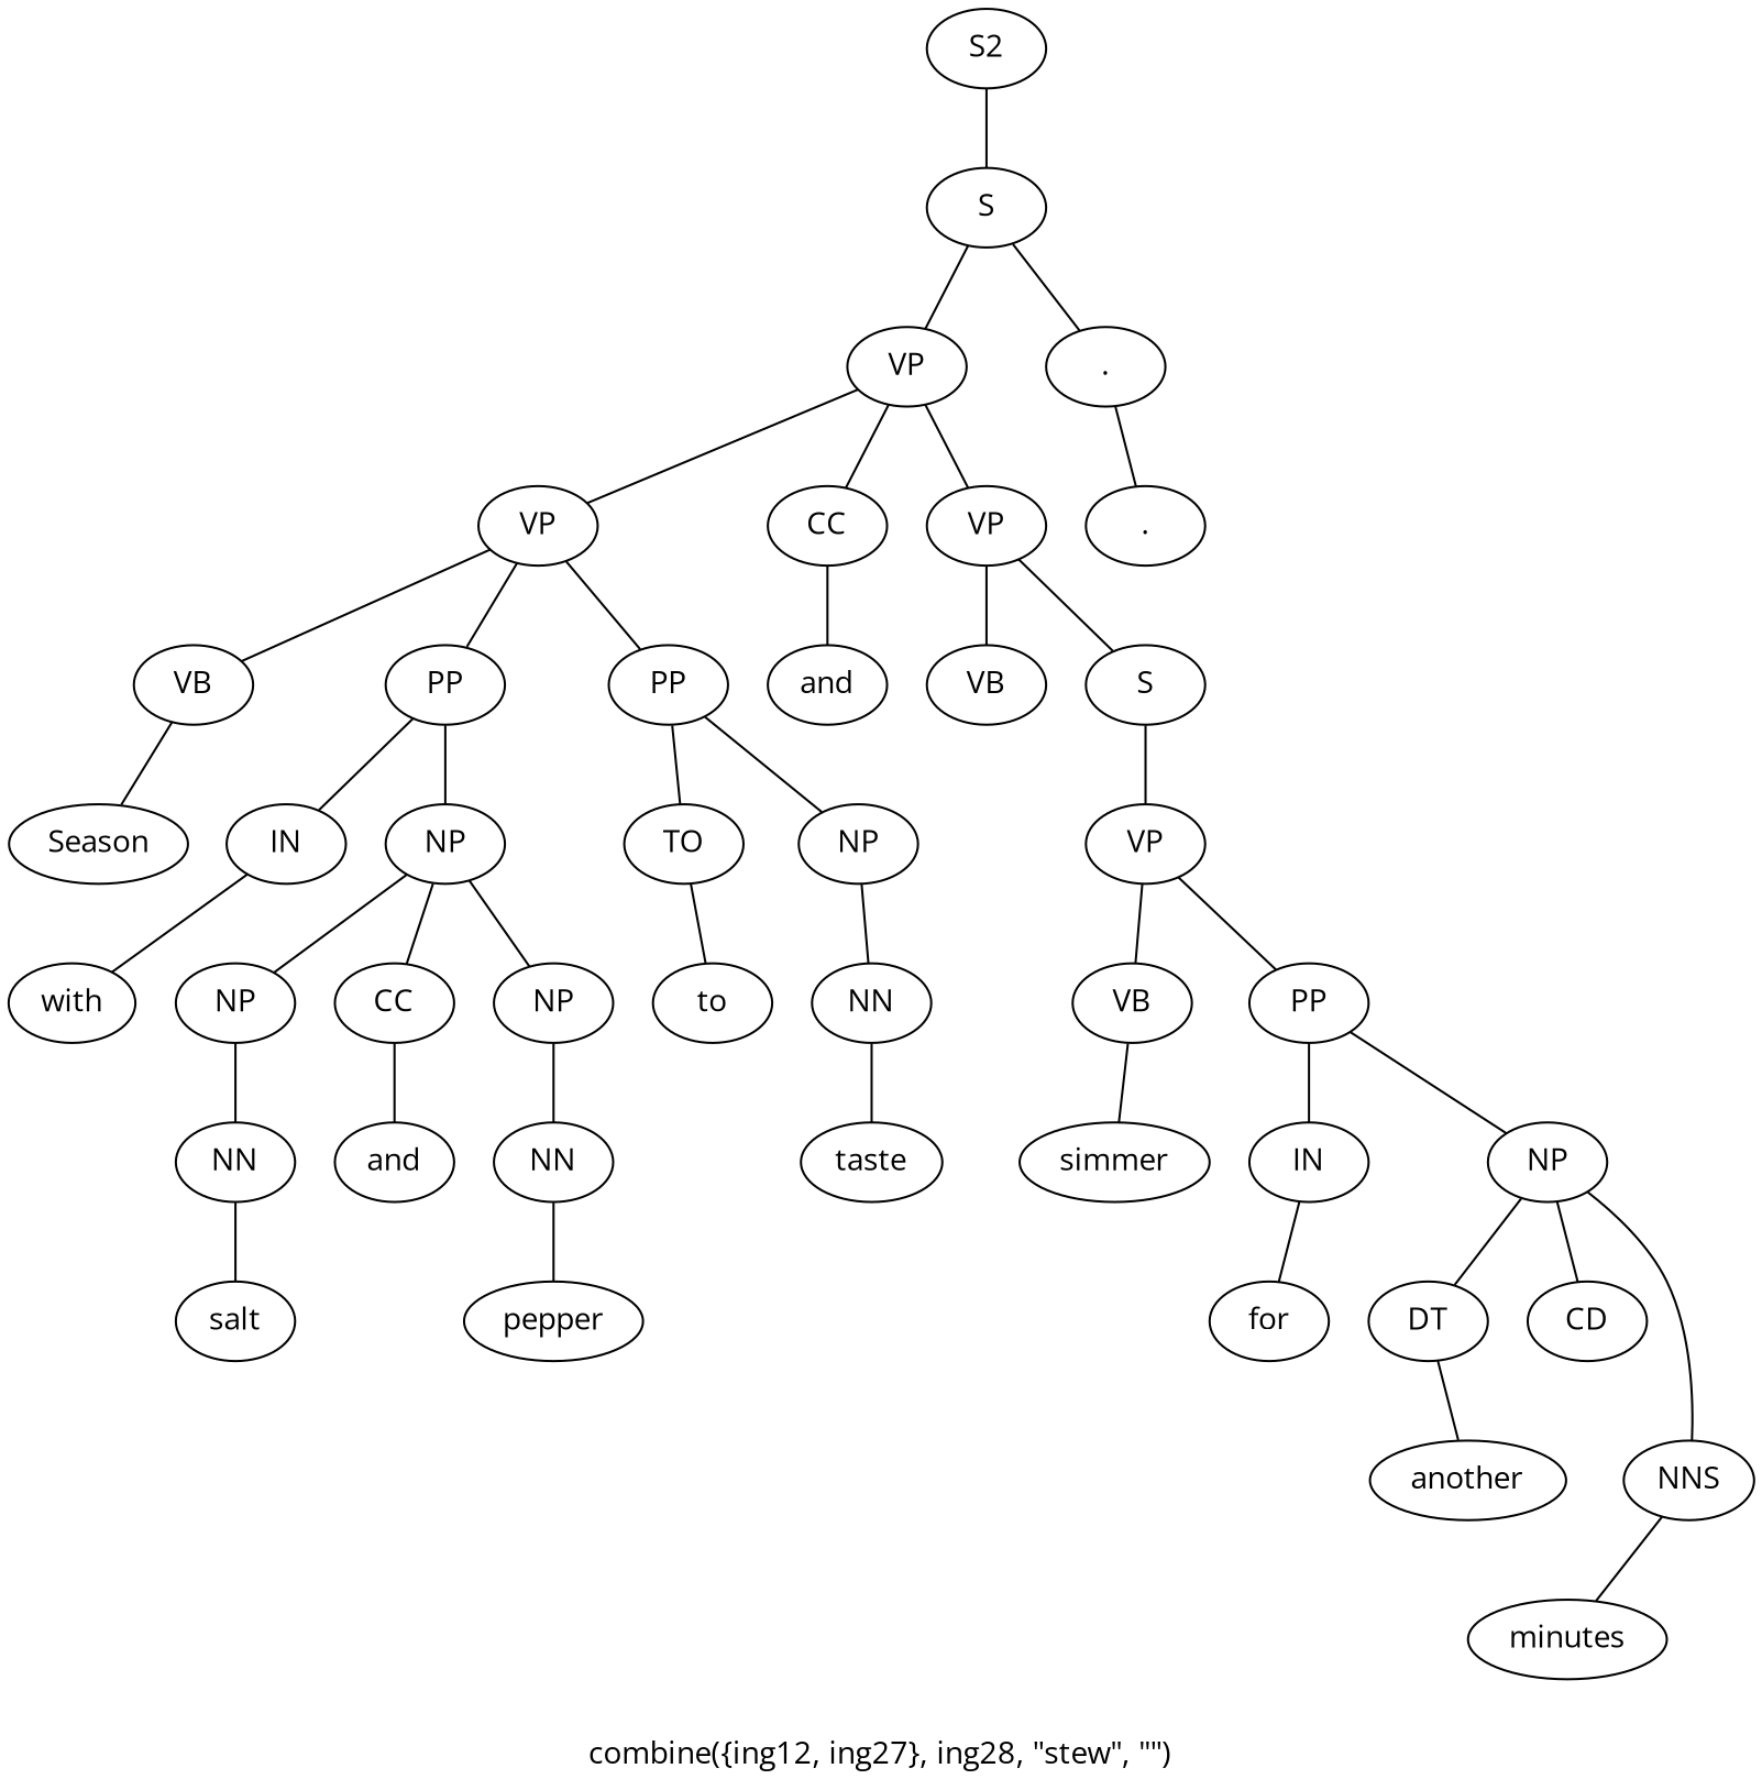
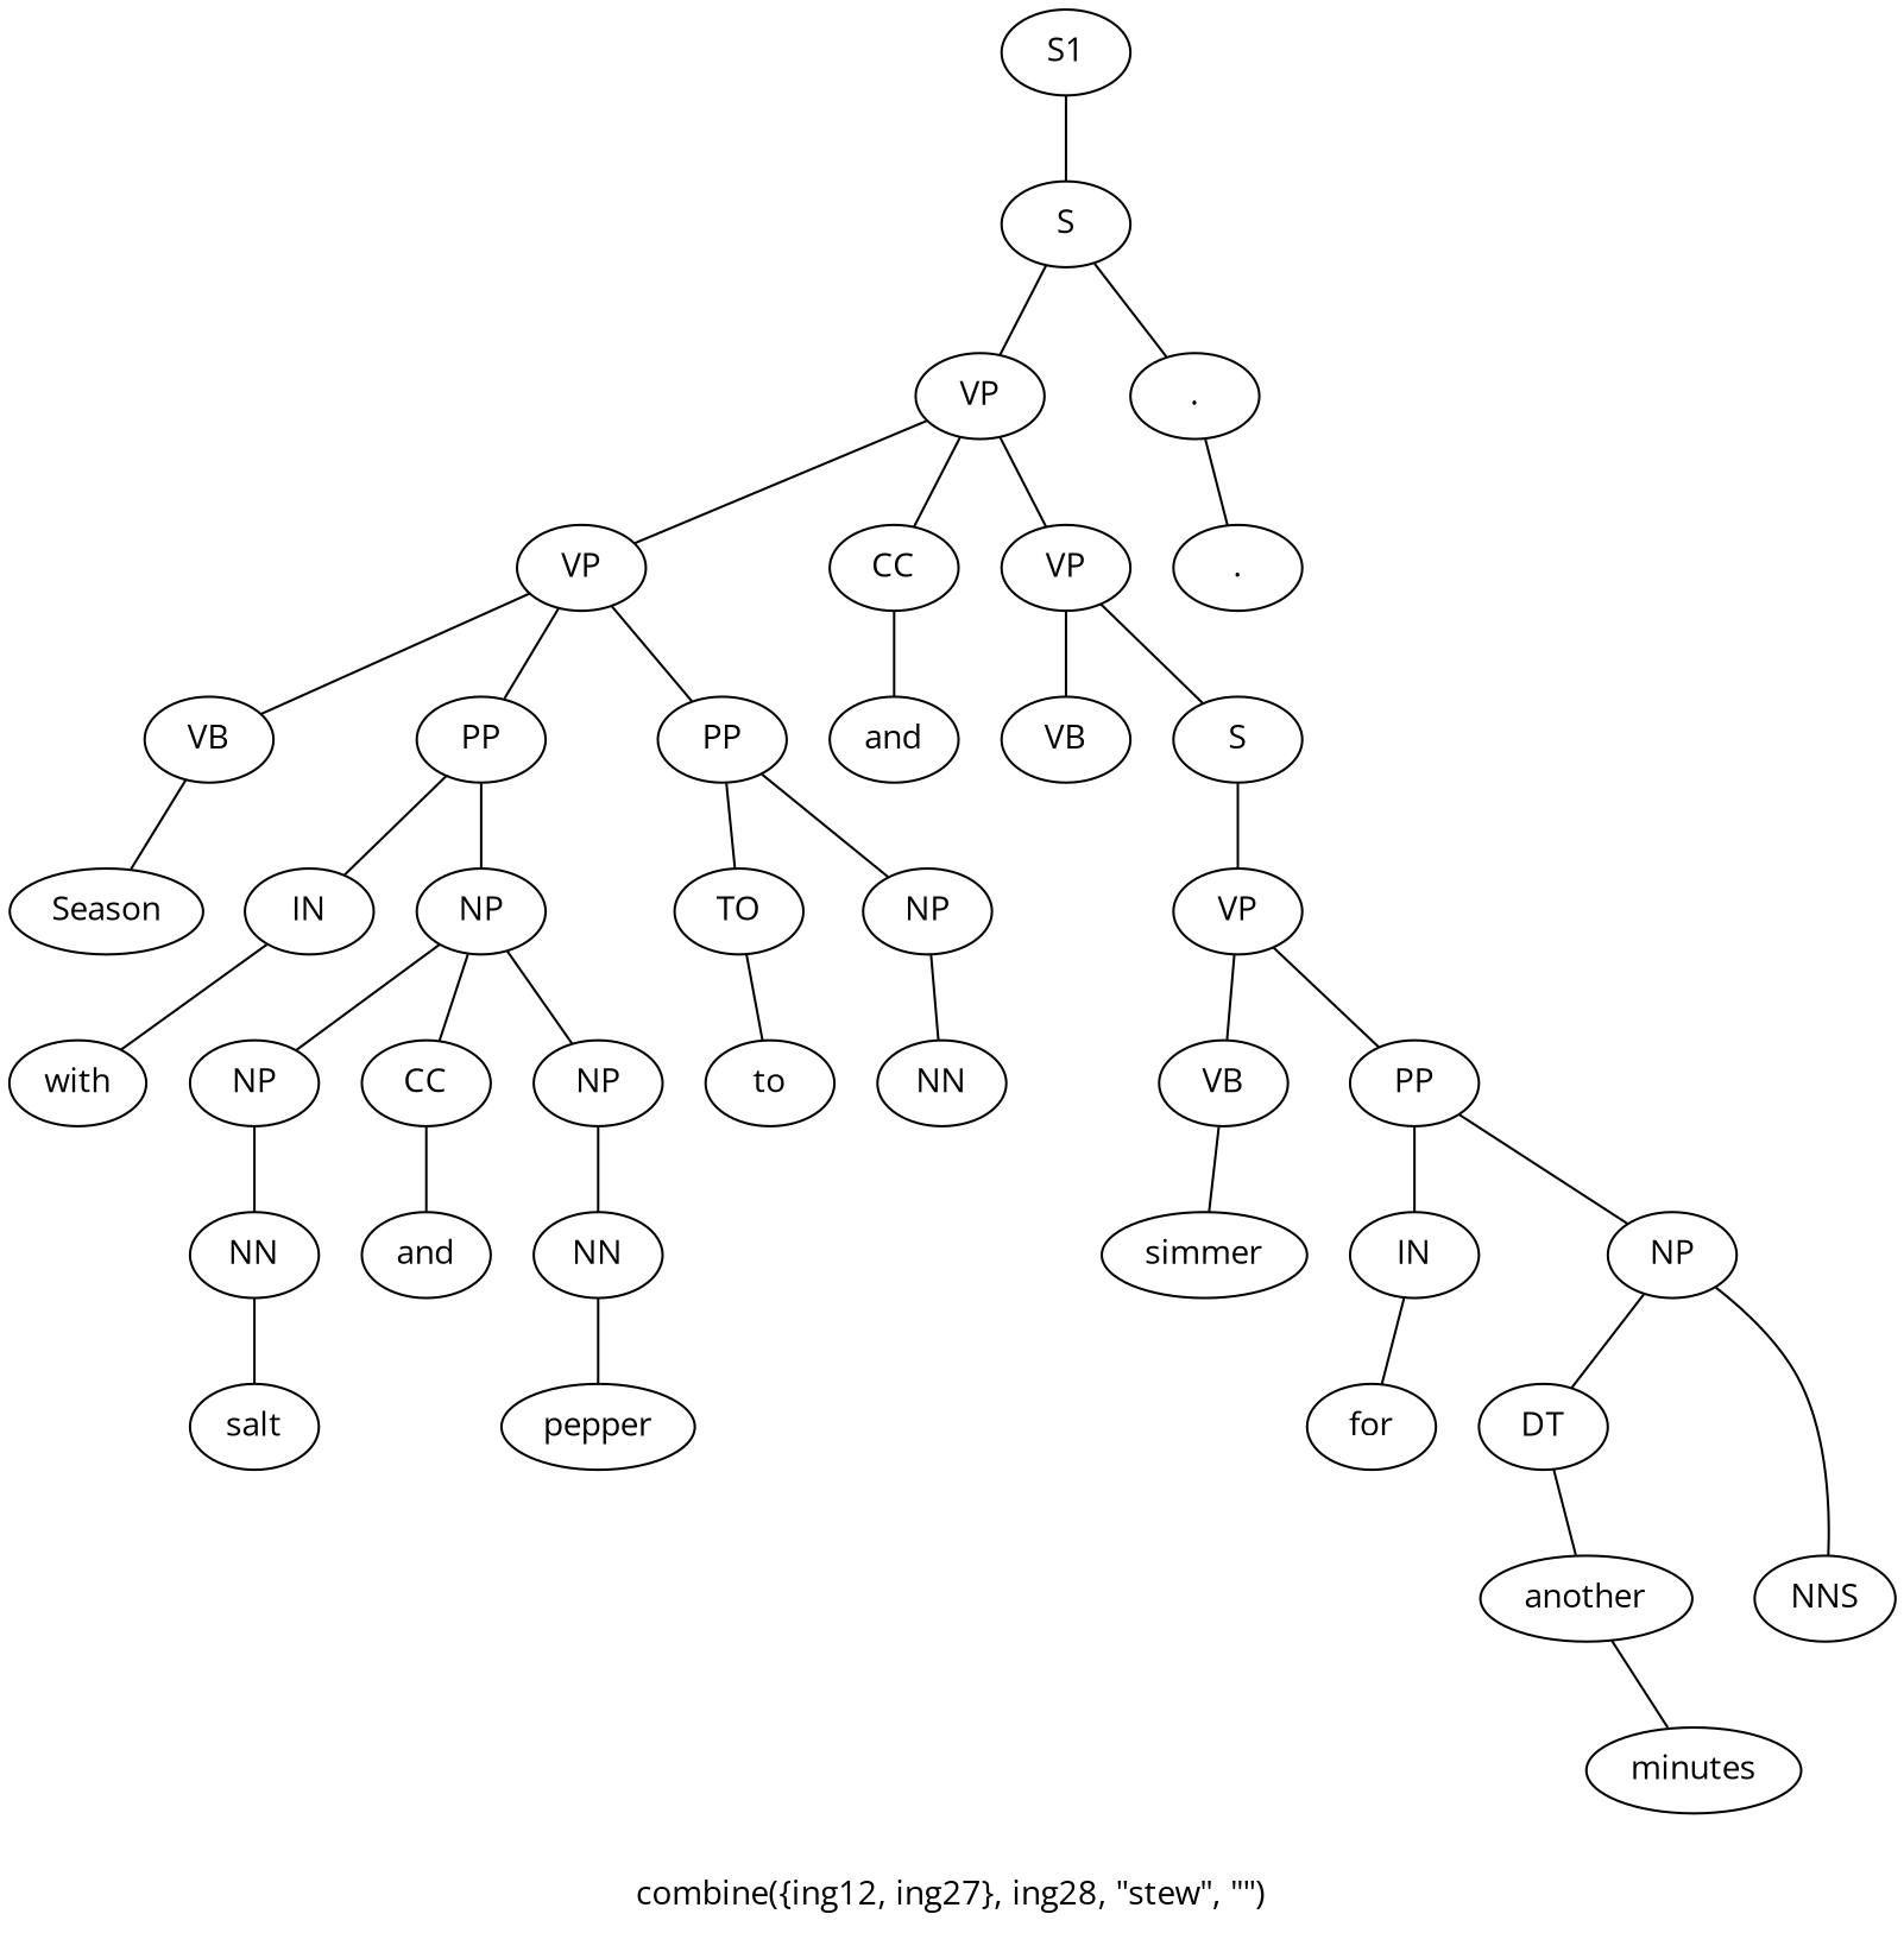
  graph {
    fontname="Open Sans"
    label="combine({ing12, ing27}, ing28, \"stew\", \"\")"
    node [fontname="Open Sans"]
    edge [fontname="Open Sans"]
-   n1 [label=S2]
+   n1 [label=S1]
    n2 [label=S]
    n3 [label=VP]
    n4 [label="."]
    n5 [label=VP]
    n6 [label=CC]
    n7 [label=VP]
    n8 [label="."]
    n9 [label=VB]
    n10 [label=PP]
    n11 [label=PP]
    n12 [label=and]
    n13 [label=VB]
    n14 [label=S]
    n15 [label=Season]
    n16 [label=IN]
    n17 [label=NP]
    n18 [label=TO]
    n19 [label=NP]
    n20 [label=with]
    n21 [label=NP]
    n22 [label=CC]
    n23 [label=NP]
    n24 [label=NN]
    n25 [label=and]
    n26 [label=NN]
    n27 [label=salt]
    n28 [label=pepper]
    n29 [label=to]
    n30 [label=NN]
-   n31 [label=taste]
    n32 [label=VP]
    n33 [label=VB]
    n34 [label=PP]
    n35 [label=simmer]
    n36 [label=IN]
    n37 [label=NP]
    n38 [label=for]
    n39 [label=DT]
-   n40 [label=CD]
    n41 [label=NNS]
    n42 [label=another]
    n43 [label=minutes]
    n1 -- n2
    n2 -- n3
    n2 -- n4
    n3 -- n5
    n3 -- n6
    n3 -- n7
    n4 -- n8
    n5 -- n9
    n5 -- n10
    n5 -- n11
    n6 -- n12
    n7 -- n13
    n7 -- n14
    n9 -- n15
    n10 -- n16
    n10 -- n17
    n11 -- n18
    n11 -- n19
    n14 -- n32
    n16 -- n20
    n17 -- n21
    n17 -- n22
    n17 -- n23
    n18 -- n29
    n19 -- n30
    n21 -- n24
    n22 -- n25
    n23 -- n26
    n24 -- n27
    n26 -- n28
-   n30 -- n31
    n32 -- n33
    n32 -- n34
    n33 -- n35
    n34 -- n36
    n34 -- n37
    n36 -- n38
    n37 -- n39
-   n37 -- n40
    n37 -- n41
    n39 -- n42
-   n41 -- n43
+   n42 -- n43
  }
